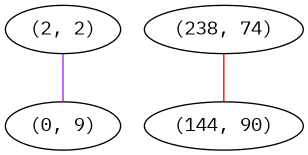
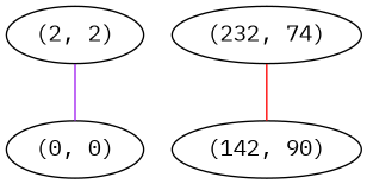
  graph {
    fontname="IBM Plex Mono"
    node [fontname="IBM Plex Mono"]
    edge [fontname="IBM Plex Mono"]
    n1 [label="(2, 2)"]
-   "(0, 0)" [label="(0, 9)"]
-   "(238, 74)"
-   "(144, 90)"
+   "(0, 0)"
+   "(238, 74)" [label="(232, 74)"]
+   "(144, 90)" [label="(142, 90)"]
    n1 -- "(0, 0)" [color=purple weight=4]
    "(238, 74)" -- "(144, 90)" [color=red weight=1]
  }
